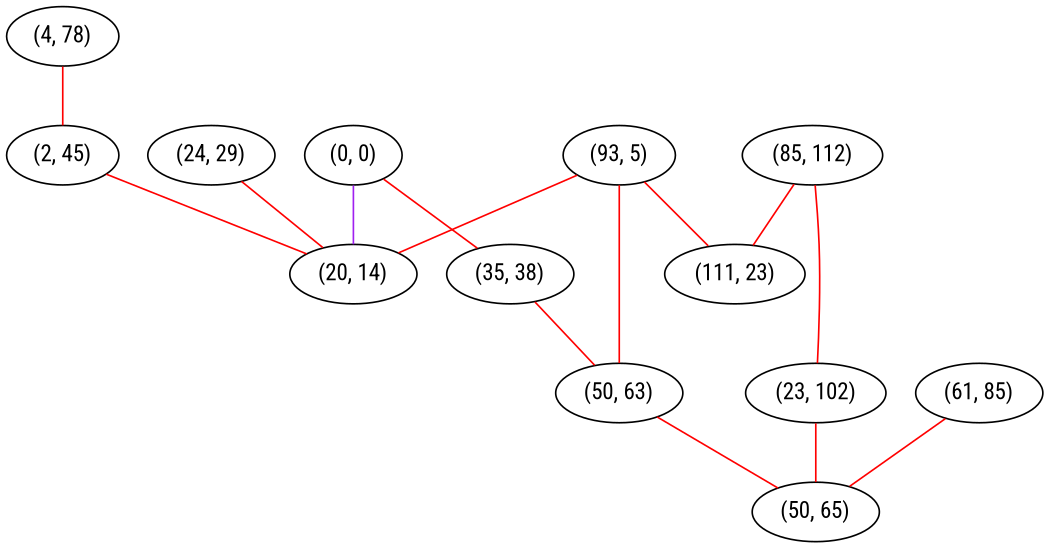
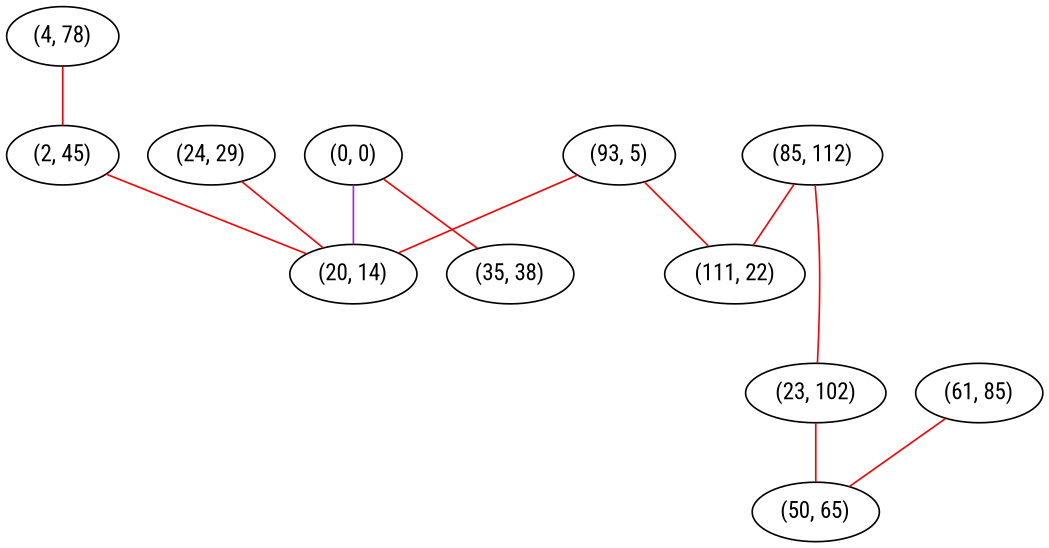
  graph {
    fontname="Roboto Condensed"
    node [fontname="Roboto Condensed"]
    edge [color=red fontname="Roboto Condensed" weight=1]
    "(0, 0)"
    "(20, 14)"
    "(35, 38)"
    "(24, 29)"
-   "(50, 63)"
    "(85, 112)"
    "(23, 102)"
-   "(111, 23)"
+   "(111, 23)" [label="(111, 22)"]
    "(61, 85)"
    "(50, 65)"
    "(4, 78)"
    "(2, 45)"
    n13 [label="(93, 5)"]
    "(0, 0)" -- "(20, 14)" [color=purple weight=4]
    "(0, 0)" -- "(35, 38)"
-   "(35, 38)" -- "(50, 63)"
    "(24, 29)" -- "(20, 14)"
-   "(50, 63)" -- "(50, 65)"
    "(85, 112)" -- "(23, 102)"
    "(85, 112)" -- "(111, 23)"
    "(23, 102)" -- "(50, 65)"
    "(61, 85)" -- "(50, 65)"
    "(4, 78)" -- "(2, 45)"
    "(2, 45)" -- "(20, 14)"
    n13 -- "(20, 14)"
-   n13 -- "(50, 63)"
    n13 -- "(111, 23)"
  }
